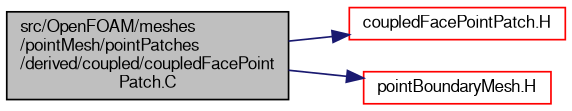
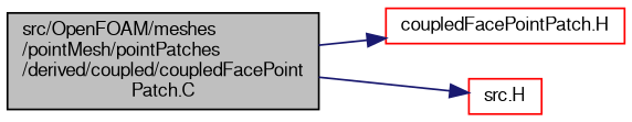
  digraph {
    rankdir=LR
    node [color=red fontname=FreeSans fontsize=10 shape=record]
    edge [color=midnightblue fontname=FreeSans fontsize=10 labelfontname=FreeSans labelfontsize=10 style=solid]
    n1 [color=black fillcolor=grey75 fontcolor=black height=0.2 label="src/OpenFOAM/meshes\l/pointMesh/pointPatches\l/derived/coupled/coupledFacePoint\lPatch.C" style=filled width=0.4]
    n2 [height=0.2 label="coupledFacePointPatch.H" width=0.4]
-   n3 [height=0.2 label="pointBoundaryMesh.H" width=0.4]
+   n3 [height=0.2 label="src.H" width=0.4]
    n1 -> n2
    n1 -> n3
  }
